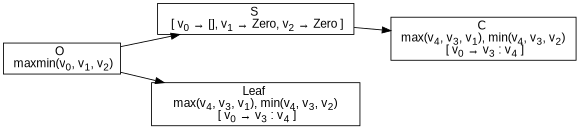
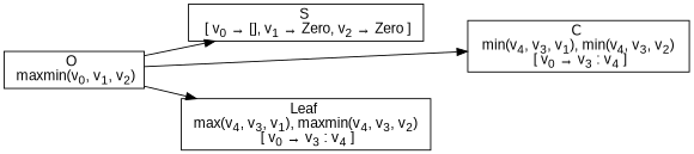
  digraph {
    fontname="Liberation Sans"
    rankdir=LR
    node [fillcolor=white fontname="Liberation Sans" shape=box style=filled]
    edge [fontname="Liberation Sans"]
    n1 [label=<O <BR/> maxmin(v<SUB>0</SUB>, v<SUB>1</SUB>, v<SUB>2</SUB>)>]
    n2 [label=<S <BR/>  [ v<SUB>0</SUB> &rarr; [], v<SUB>1</SUB> &rarr; Zero, v<SUB>2</SUB> &rarr; Zero ] >]
-   n3 [label=<C <BR/> max(v<SUB>4</SUB>, v<SUB>3</SUB>, v<SUB>1</SUB>), min(v<SUB>4</SUB>, v<SUB>3</SUB>, v<SUB>2</SUB>) <BR/>  [ v<SUB>0</SUB> &rarr; v<SUB>3</SUB> : v<SUB>4</SUB> ] >]
-   n4 [label=<Leaf <BR/> max(v<SUB>4</SUB>, v<SUB>3</SUB>, v<SUB>1</SUB>), min(v<SUB>4</SUB>, v<SUB>3</SUB>, v<SUB>2</SUB>) <BR/>  [ v<SUB>0</SUB> &rarr; v<SUB>3</SUB> : v<SUB>4</SUB> ] >]
+   n3 [label=<C <BR/> min(v<SUB>4</SUB>, v<SUB>3</SUB>, v<SUB>1</SUB>), min(v<SUB>4</SUB>, v<SUB>3</SUB>, v<SUB>2</SUB>) <BR/>  [ v<SUB>0</SUB> &rarr; v<SUB>3</SUB> : v<SUB>4</SUB> ] >]
+   n4 [label=<Leaf <BR/> max(v<SUB>4</SUB>, v<SUB>3</SUB>, v<SUB>1</SUB>), maxmin(v<SUB>4</SUB>, v<SUB>3</SUB>, v<SUB>2</SUB>) <BR/>  [ v<SUB>0</SUB> &rarr; v<SUB>3</SUB> : v<SUB>4</SUB> ] >]
    n1 -> n2
-   n2 -> n3
+   n1 -> n3
    n1 -> n4
  }
